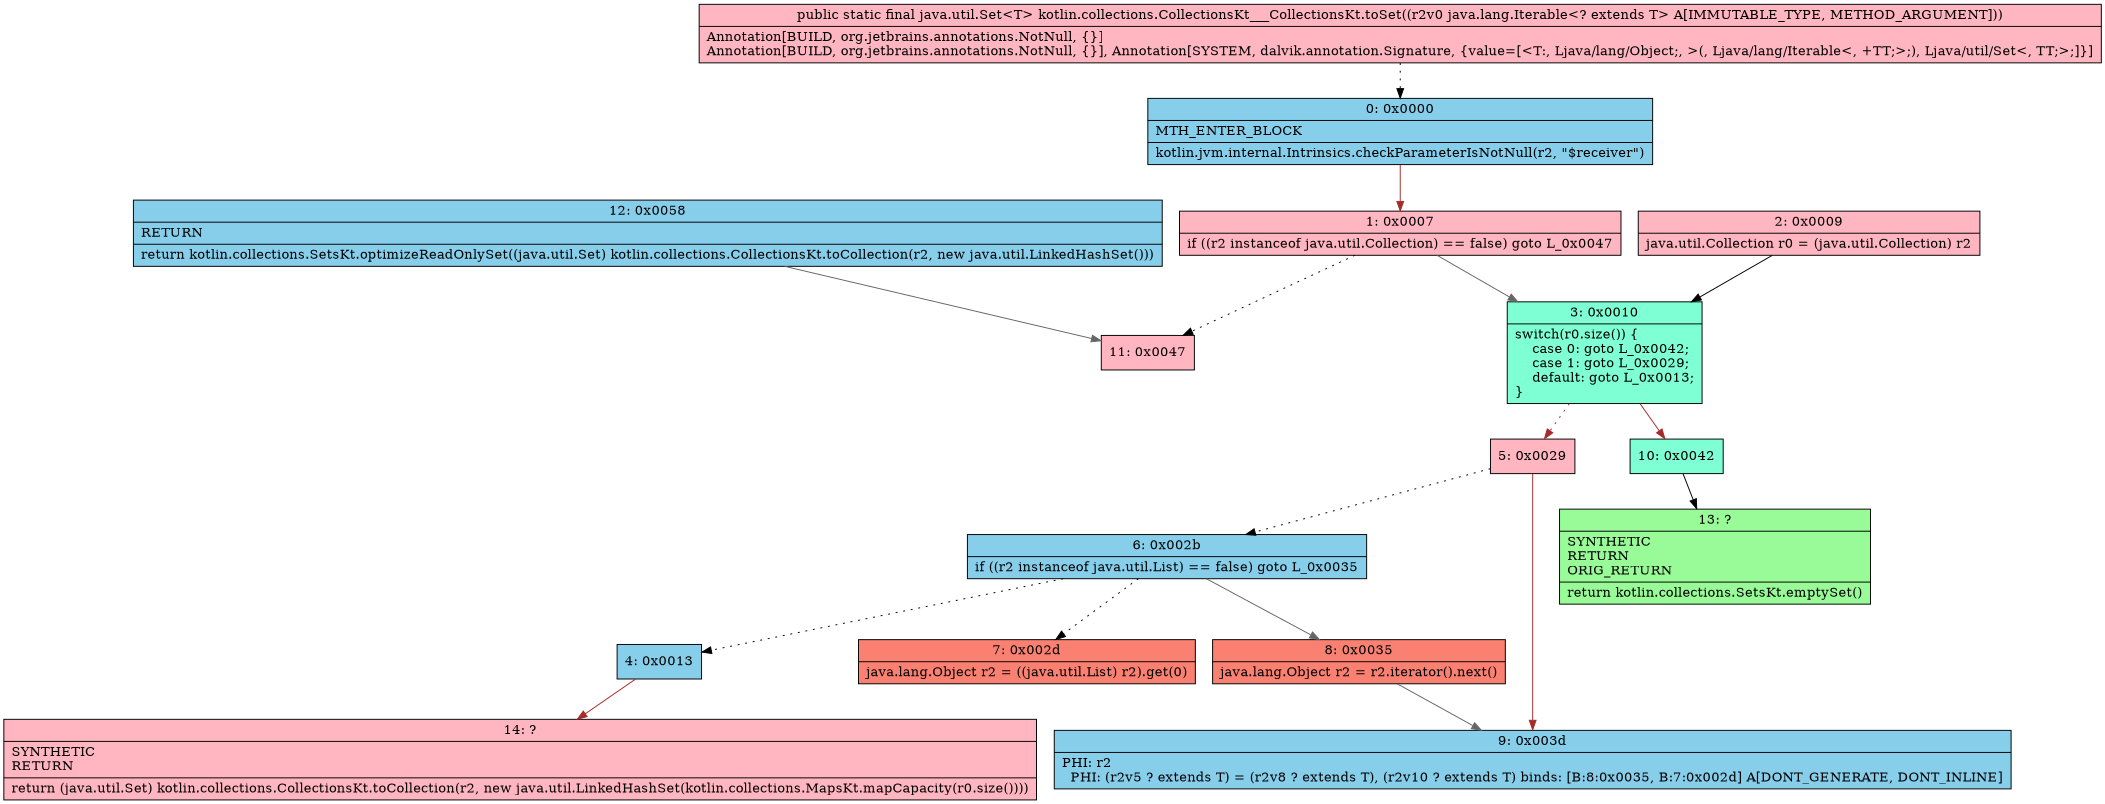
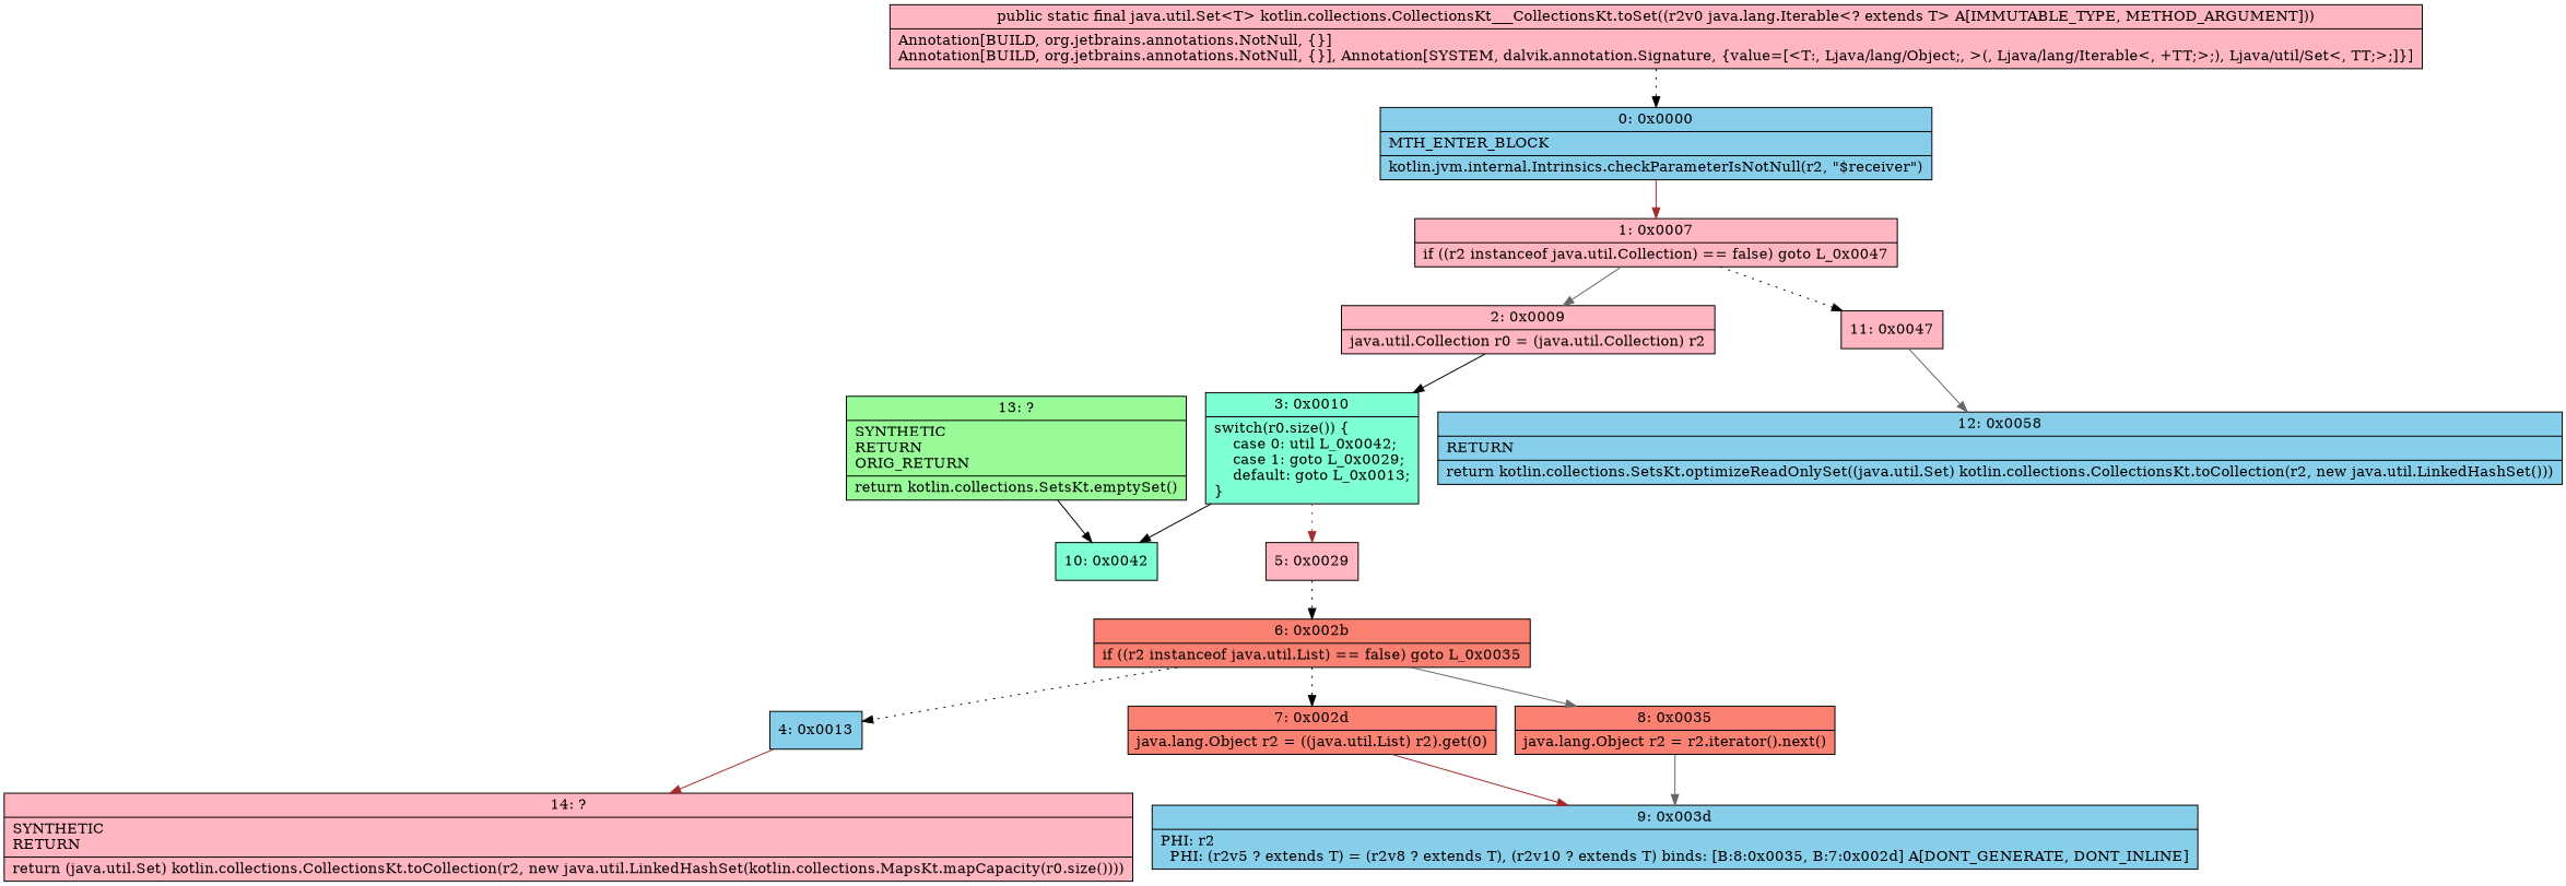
  digraph {
    node [fillcolor=lightpink shape=record style=filled]
    edge [color=black style=solid]
    n1 [fillcolor=skyblue label="{0\:\ 0x0000|MTH_ENTER_BLOCK\l|kotlin.jvm.internal.Intrinsics.checkParameterIsNotNull(r2, \"$receiver\")\l}"]
    n2 [label="{1\:\ 0x0007|if ((r2 instanceof java.util.Collection) == false) goto L_0x0047\l}"]
    n3 [label="{2\:\ 0x0009|java.util.Collection r0 = (java.util.Collection) r2\l}"]
    n4 [label="{11\:\ 0x0047}"]
-   n5 [fillcolor=aquamarine label="{3\:\ 0x0010|switch(r0.size()) \{\l    case 0: goto L_0x0042;\l    case 1: goto L_0x0029;\l    default: goto L_0x0013;\l\}\l}"]
+   n5 [fillcolor=aquamarine label="{3\:\ 0x0010|switch(r0.size()) \{\l    case 0: util L_0x0042;\l    case 1: goto L_0x0029;\l    default: goto L_0x0013;\l\}\l}"]
    n6 [fillcolor=skyblue label="{12\:\ 0x0058|RETURN\l|return kotlin.collections.SetsKt.optimizeReadOnlySet((java.util.Set) kotlin.collections.CollectionsKt.toCollection(r2, new java.util.LinkedHashSet()))\l}"]
    n7 [label="{5\:\ 0x0029}"]
    n8 [fillcolor=aquamarine label="{10\:\ 0x0042}"]
    n9 [fillcolor=skyblue label="{4\:\ 0x0013}"]
    n10 [label="{14\:\ ?|SYNTHETIC\lRETURN\l|return (java.util.Set) kotlin.collections.CollectionsKt.toCollection(r2, new java.util.LinkedHashSet(kotlin.collections.MapsKt.mapCapacity(r0.size())))\l}"]
-   n11 [fillcolor=skyblue label="{6\:\ 0x002b|if ((r2 instanceof java.util.List) == false) goto L_0x0035\l}"]
+   n11 [fillcolor=salmon label="{6\:\ 0x002b|if ((r2 instanceof java.util.List) == false) goto L_0x0035\l}"]
    n12 [fillcolor=palegreen label="{13\:\ ?|SYNTHETIC\lRETURN\lORIG_RETURN\l|return kotlin.collections.SetsKt.emptySet()\l}"]
    n13 [fillcolor=salmon label="{7\:\ 0x002d|java.lang.Object r2 = ((java.util.List) r2).get(0)\l}"]
    n14 [fillcolor=salmon label="{8\:\ 0x0035|java.lang.Object r2 = r2.iterator().next()\l}"]
    n15 [fillcolor=skyblue label="{9\:\ 0x003d|PHI: r2 \l  PHI: (r2v5 ? extends T) = (r2v8 ? extends T), (r2v10 ? extends T) binds: [B:8:0x0035, B:7:0x002d] A[DONT_GENERATE, DONT_INLINE]\l}"]
    n16 [label="{public static final java.util.Set\<T\> kotlin.collections.CollectionsKt___CollectionsKt.toSet((r2v0 java.lang.Iterable\<? extends T\> A[IMMUTABLE_TYPE, METHOD_ARGUMENT]))  | Annotation[BUILD, org.jetbrains.annotations.NotNull, \{\}]\lAnnotation[BUILD, org.jetbrains.annotations.NotNull, \{\}], Annotation[SYSTEM, dalvik.annotation.Signature, \{value=[\<T:, Ljava\/lang\/Object;, \>(, Ljava\/lang\/Iterable\<, +TT;\>;), Ljava\/util\/Set\<, TT;\>;]\}]\l}"]
    n1 -> n2 [color=brown]
-   n2 -> n5 [color=gray40]
+   n2 -> n3 [color=gray40]
    n2 -> n4 [style=dotted]
    n3 -> n5
-   n6 -> n4 [color=gray40]
+   n4 -> n6 [color=gray40]
    n5 -> n7 [color=brown style=dotted]
-   n5 -> n8 [color=brown]
+   n5 -> n8
    n7 -> n11 [style=dotted]
-   n8 -> n12
+   n12 -> n8
    n9 -> n10 [color=brown]
    n11 -> n9 [style=dotted]
    n11 -> n13 [style=dotted]
    n11 -> n14 [color=gray40]
-   n7 -> n15 [color=brown]
+   n13 -> n15 [color=brown]
    n14 -> n15 [color=gray40]
    n16 -> n1 [style=dotted]
  }
